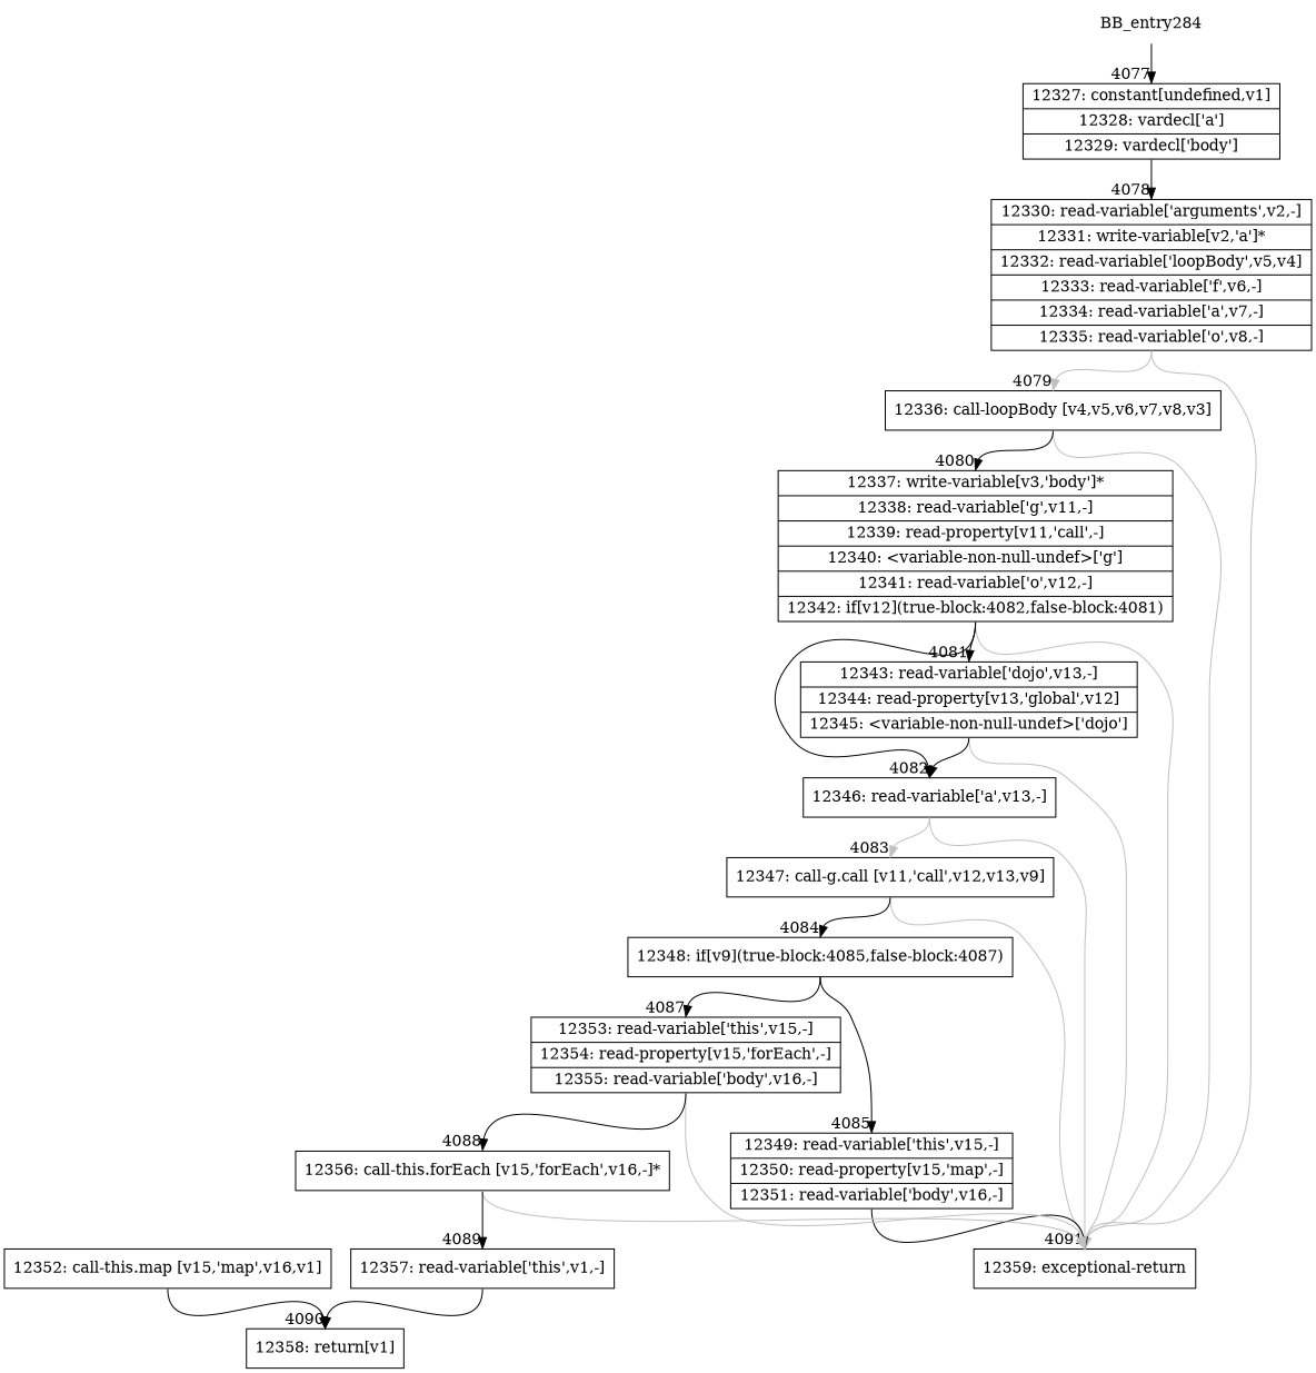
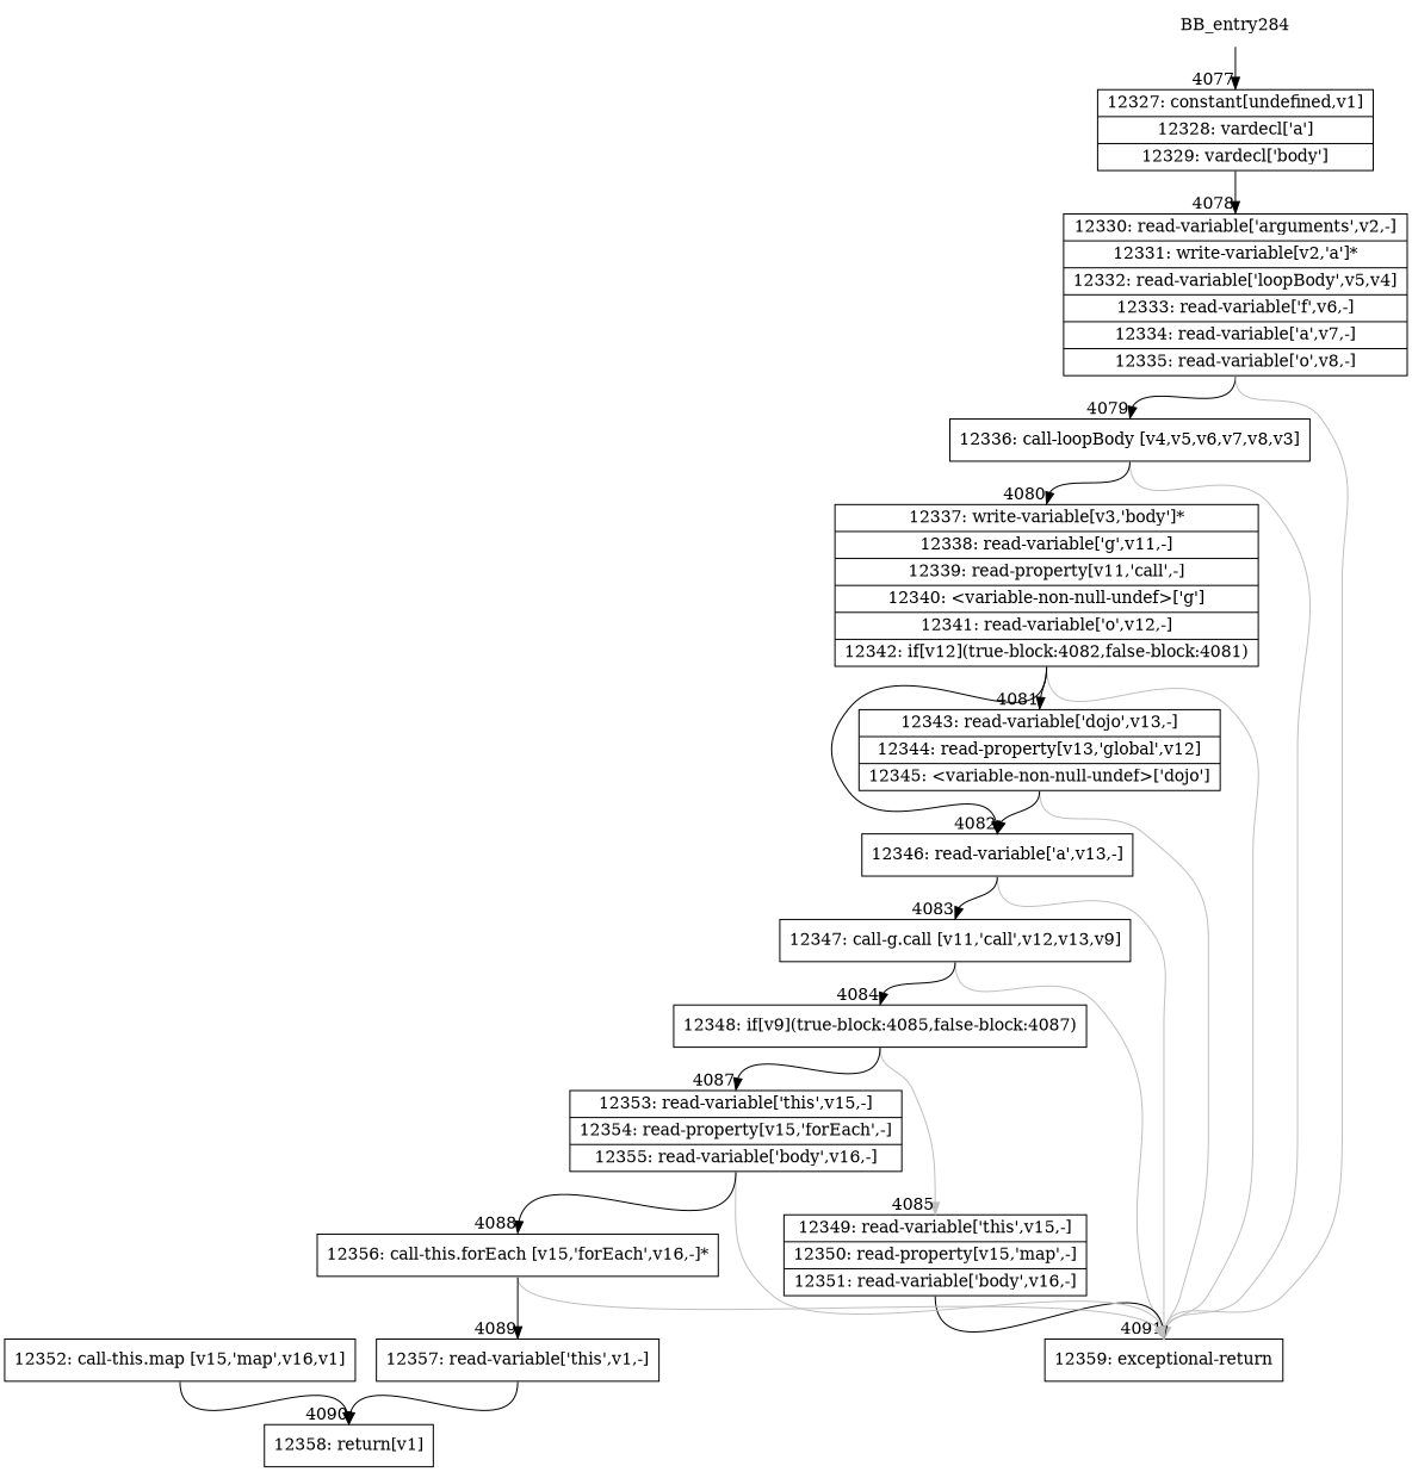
  digraph {
    rankdir=TD
    node [shape=record]
    edge [headport=n tailport=s]
    BB_entry284 [shape=none]
    n2 [label="{12327: constant[undefined,v1]|12328: vardecl['a']|12329: vardecl['body']}"]
    n3 [label="{12330: read-variable['arguments',v2,-]|12331: write-variable[v2,'a']*|12332: read-variable['loopBody',v5,v4]|12333: read-variable['f',v6,-]|12334: read-variable['a',v7,-]|12335: read-variable['o',v8,-]}"]
    n4 [label="{12336: call-loopBody [v4,v5,v6,v7,v8,v3]}"]
    n5 [label="{12359: exceptional-return}"]
    n6 [label="{12337: write-variable[v3,'body']*|12338: read-variable['g',v11,-]|12339: read-property[v11,'call',-]|12340: \<variable-non-null-undef\>['g']|12341: read-variable['o',v12,-]|12342: if[v12](true-block:4082,false-block:4081)}"]
    n7 [label="{12346: read-variable['a',v13,-]}"]
    n8 [label="{12343: read-variable['dojo',v13,-]|12344: read-property[v13,'global',v12]|12345: \<variable-non-null-undef\>['dojo']}"]
    n9 [label="{12347: call-g.call [v11,'call',v12,v13,v9]}"]
    n10 [label="{12348: if[v9](true-block:4085,false-block:4087)}"]
    n11 [label="{12349: read-variable['this',v15,-]|12350: read-property[v15,'map',-]|12351: read-variable['body',v16,-]}"]
    n12 [label="{12353: read-variable['this',v15,-]|12354: read-property[v15,'forEach',-]|12355: read-variable['body',v16,-]}"]
    n13 [label="{12356: call-this.forEach [v15,'forEach',v16,-]*}"]
    n14 [label="{12352: call-this.map [v15,'map',v16,v1]}"]
    n15 [label="{12358: return[v1]}"]
    n16 [label="{12357: read-variable['this',v1,-]}"]
    BB_entry284 -> n2 [headlabel="    4077"]
    n2 -> n3 [headlabel="      4078"]
-   n3 -> n4 [headlabel="      4079" color=gray]
+   n3 -> n4 [headlabel="      4079"]
    n3 -> n5 [color=gray headlabel="      4091"]
    n4 -> n5 [color=gray]
    n4 -> n6 [headlabel="      4080"]
    n6 -> n5 [color=gray]
    n6 -> n7 [headlabel="      4082"]
    n6 -> n8 [headlabel="      4081"]
    n7 -> n5 [color=gray]
-   n7 -> n9 [headlabel="      4083" color=gray]
+   n7 -> n9 [headlabel="      4083"]
    n8 -> n5 [color=gray]
    n8 -> n7
    n9 -> n5 [color=gray]
    n9 -> n10 [headlabel="      4084"]
-   n10 -> n11 [headlabel="      4085"]
+   n10 -> n11 [headlabel="      4085" color=gray]
    n10 -> n12 [headlabel="      4087"]
    n11 -> n5 [color=black]
    n12 -> n5 [color=gray]
    n12 -> n13 [headlabel="      4088"]
    n13 -> n5 [color=gray]
    n13 -> n16 [headlabel="      4089"]
    n14 -> n15 [headlabel="      4090"]
    n16 -> n15
  }
